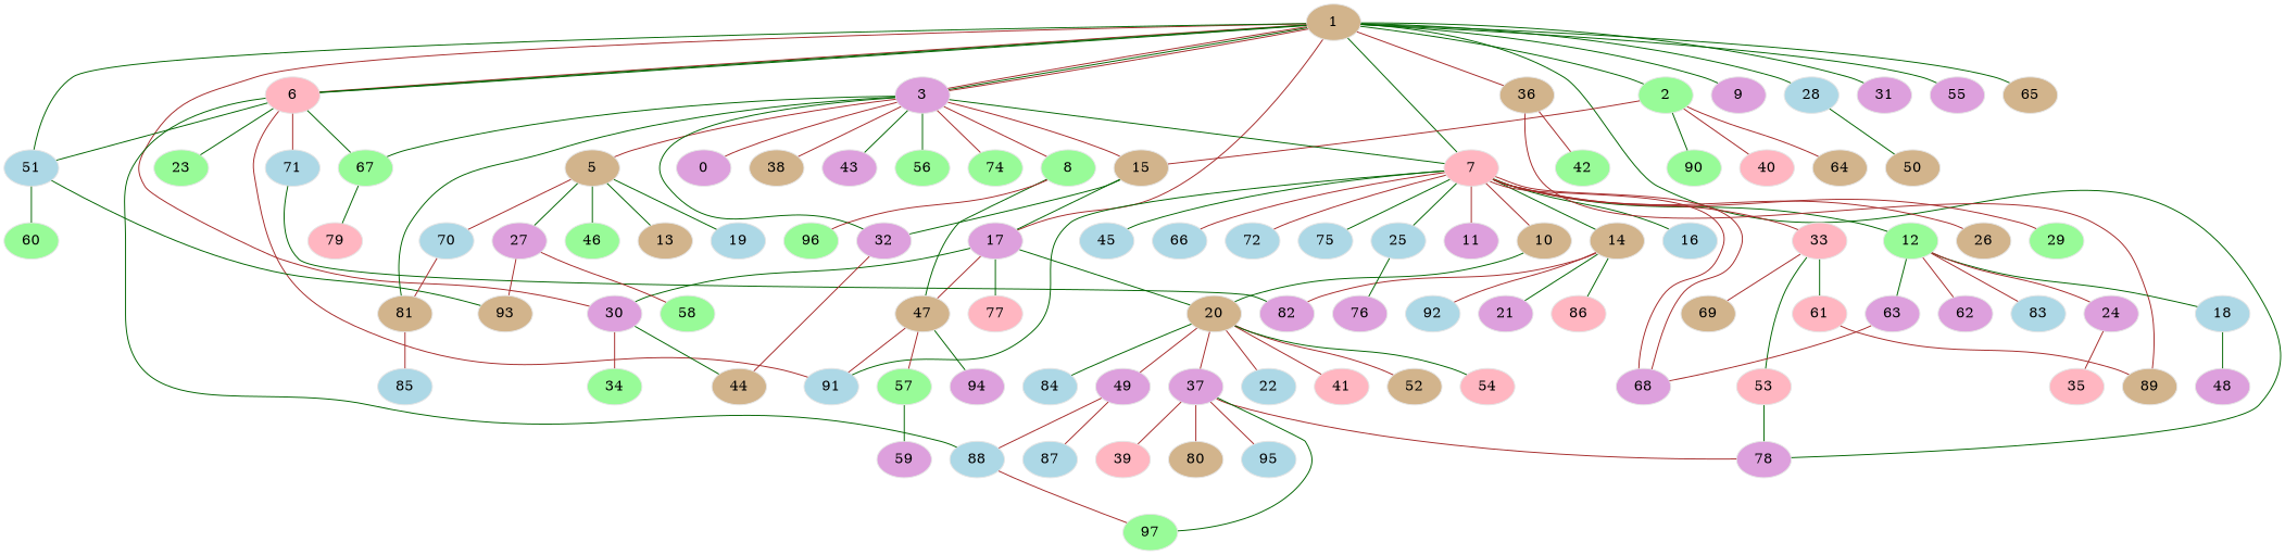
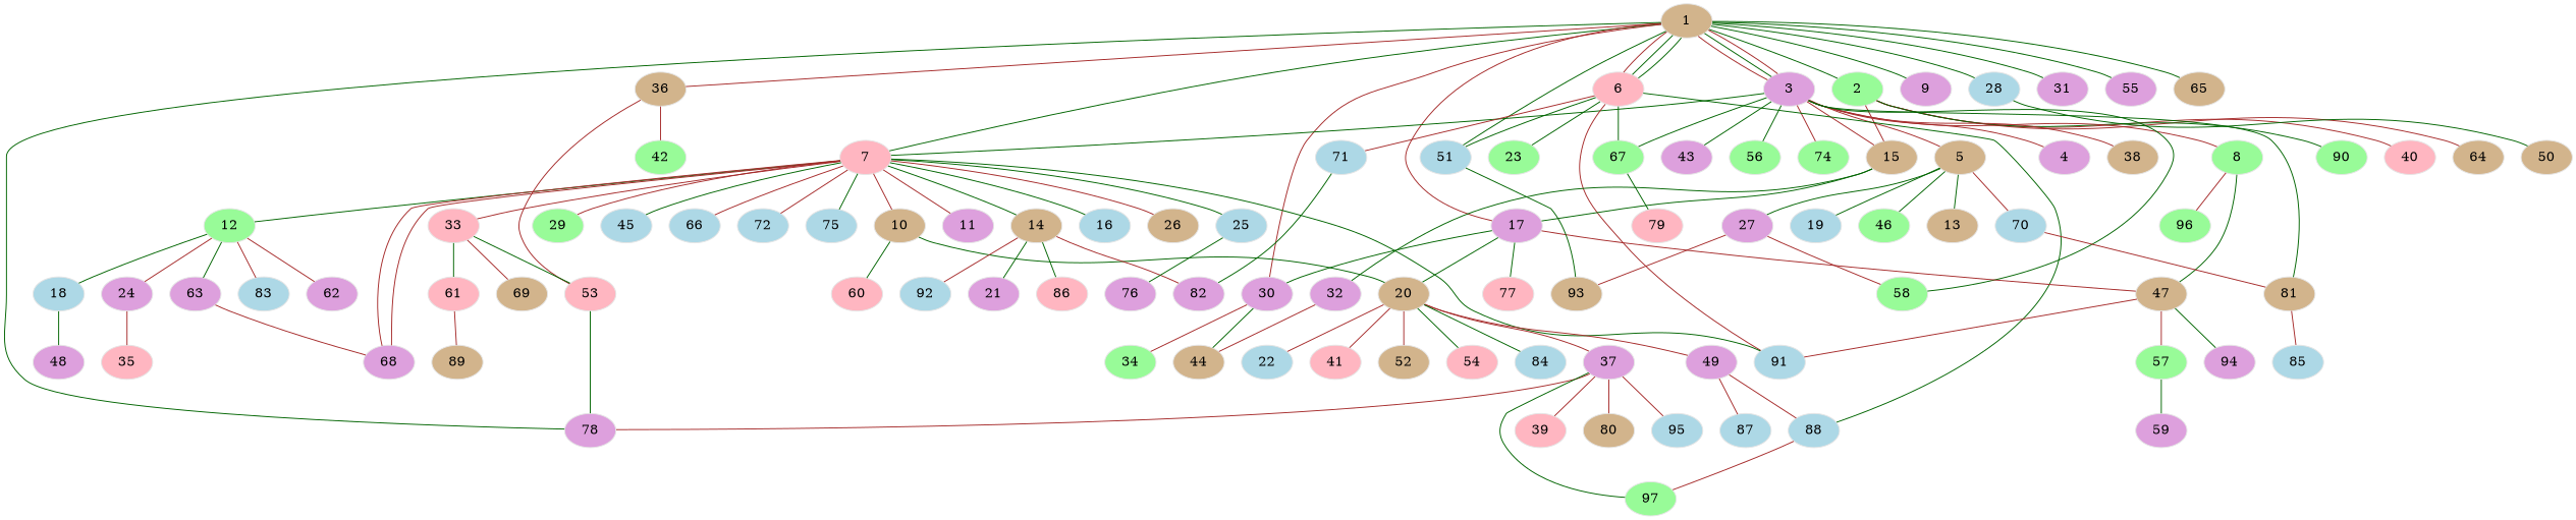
  graph {
    node [color=gray90 fillcolor=plum style=filled]
    edge [color=darkgreen]
    1 [fillcolor=tan]
    2 [fillcolor=palegreen]
    3
    6 [fillcolor=lightpink]
    7 [fillcolor=lightpink]
    9
    17
    28 [fillcolor=lightblue]
    30
    31
    36 [fillcolor=tan]
    51 [fillcolor=lightblue]
    55
    65 [fillcolor=tan]
    78
    15 [fillcolor=tan]
    40 [fillcolor=lightpink]
    64 [fillcolor=tan]
    90 [fillcolor=palegreen]
-   4 [label=0]
+   4
    5 [fillcolor=tan]
    8 [fillcolor=palegreen]
    38 [fillcolor=tan]
    43
    56 [fillcolor=palegreen]
    58 [fillcolor=palegreen]
    67 [fillcolor=palegreen]
    74 [fillcolor=palegreen]
    81 [fillcolor=tan]
    23 [fillcolor=palegreen]
    71 [fillcolor=lightblue]
    88 [fillcolor=lightblue]
    91 [fillcolor=lightblue]
    10 [fillcolor=tan]
    11
    12 [fillcolor=palegreen]
    14 [fillcolor=tan]
    16 [fillcolor=lightblue]
    25 [fillcolor=lightblue]
    26 [fillcolor=tan]
    29 [fillcolor=palegreen]
    33 [fillcolor=lightpink]
    45 [fillcolor=lightblue]
    66 [fillcolor=lightblue]
    68
    72 [fillcolor=lightblue]
    75 [fillcolor=lightblue]
    47 [fillcolor=tan]
    20 [fillcolor=tan]
    77 [fillcolor=lightpink]
    50 [fillcolor=tan]
    34 [fillcolor=palegreen]
    44 [fillcolor=tan]
    42 [fillcolor=palegreen]
    89 [fillcolor=tan]
    93 [fillcolor=tan]
    32
    13 [fillcolor=tan]
    19 [fillcolor=lightblue]
    27
    46 [fillcolor=palegreen]
    70 [fillcolor=lightblue]
    96 [fillcolor=palegreen]
    79 [fillcolor=lightpink]
    85 [fillcolor=lightblue]
    82
    97 [fillcolor=palegreen]
-   60 [fillcolor=palegreen]
+   60 [fillcolor=lightpink]
    18 [fillcolor=lightblue]
    24
    62
    63
    83 [fillcolor=lightblue]
    21
    86 [fillcolor=lightpink]
    92 [fillcolor=lightblue]
    76
    53 [fillcolor=lightpink]
    61 [fillcolor=lightpink]
    69 [fillcolor=tan]
    57 [fillcolor=palegreen]
    94
    22 [fillcolor=lightblue]
    37
    41 [fillcolor=lightpink]
    49
    52 [fillcolor=tan]
    54 [fillcolor=lightpink]
    84 [fillcolor=lightblue]
    48
    35 [fillcolor=lightpink]
    39 [fillcolor=lightpink]
    80 [fillcolor=tan]
    95 [fillcolor=lightblue]
    87 [fillcolor=lightblue]
    59
    1 -- 2
    1 -- 3 [color=brown]
    1 -- 3
    1 -- 3 [color=brown]
    1 -- 6 [color=brown]
    1 -- 6
    1 -- 6
    1 -- 7
    1 -- 9
    1 -- 17 [color=brown]
    1 -- 28
    1 -- 30 [color=brown]
    1 -- 31
    1 -- 36 [color=brown]
    1 -- 51
    1 -- 55
    1 -- 65
    1 -- 78
    2 -- 15 [color=brown]
    2 -- 40 [color=brown]
    2 -- 64 [color=brown]
    2 -- 90
    3 -- 7
    3 -- 15 [color=brown]
    3 -- 4 [color=brown]
    3 -- 5 [color=brown]
    3 -- 8 [color=brown]
    3 -- 38 [color=brown]
    3 -- 43
    3 -- 56
-   3 -- 32
+   3 -- 58
    3 -- 67
    3 -- 74 [color=brown]
    3 -- 81
    6 -- 51
    6 -- 67
    6 -- 23
    6 -- 71 [color=brown]
    6 -- 88
    6 -- 91 [color=brown]
    7 -- 91
    7 -- 10 [color=brown]
    7 -- 11 [color=brown]
    7 -- 12
    7 -- 14
    7 -- 16
    7 -- 25
    7 -- 26 [color=brown]
    7 -- 29 [color=brown]
    7 -- 33 [color=brown]
    7 -- 45
    7 -- 66 [color=brown]
    7 -- 68 [color=brown]
    7 -- 68 [color=brown]
    7 -- 72 [color=brown]
    7 -- 75
    17 -- 30
    17 -- 47 [color=brown]
    17 -- 20
    17 -- 77
    28 -- 50
    30 -- 34 [color=brown]
    30 -- 44
    36 -- 42 [color=brown]
-   36 -- 89 [color=brown]
+   36 -- 53 [color=brown]
    51 -- 93
    15 -- 17
    15 -- 32
    5 -- 13
    5 -- 19
    5 -- 27
    5 -- 46
    5 -- 70 [color=brown]
    8 -- 47
    8 -- 96 [color=brown]
    67 -- 79
    81 -- 85 [color=brown]
    71 -- 82
    88 -- 97 [color=brown]
    10 -- 20
-   51 -- 60
+   10 -- 60
    12 -- 18
    12 -- 24 [color=brown]
    12 -- 62 [color=brown]
    12 -- 63
    12 -- 83 [color=brown]
    14 -- 82 [color=brown]
    14 -- 21
    14 -- 86
    14 -- 92 [color=brown]
    25 -- 76
    33 -- 53
    33 -- 61
    33 -- 69 [color=brown]
    47 -- 91 [color=brown]
    47 -- 57 [color=brown]
    47 -- 94
    20 -- 22 [color=brown]
    20 -- 37 [color=brown]
    20 -- 41 [color=brown]
    20 -- 49 [color=brown]
    20 -- 52 [color=brown]
    20 -- 54
    20 -- 84
    32 -- 44 [color=brown]
    27 -- 58 [color=brown]
    27 -- 93 [color=brown]
    70 -- 81 [color=brown]
    18 -- 48
    24 -- 35 [color=brown]
    63 -- 68 [color=brown]
    53 -- 78
    61 -- 89 [color=brown]
    57 -- 59
    37 -- 78 [color=brown]
    37 -- 97
    37 -- 39 [color=brown]
    37 -- 80 [color=brown]
    37 -- 95 [color=brown]
    49 -- 88 [color=brown]
    49 -- 87 [color=brown]
  }
